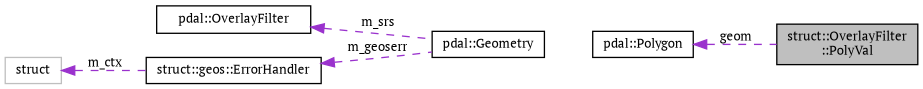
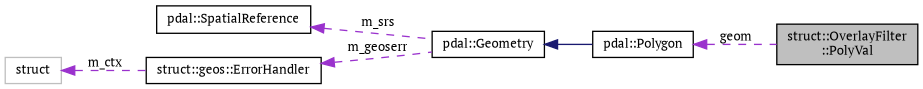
  digraph {
    fontname="PT Serif"
    rankdir=LR
    node [color=black fillcolor=white fontname="PT Serif" fontsize=10 shape=record style=filled]
    edge [color=darkorchid3 dir=back fontname="PT Serif" fontsize=10 labelfontname=Helvetica labelfontsize=10 style=dashed]
    n1 [fillcolor=grey75 fontcolor=black height=0.2 label="struct::OverlayFilter\l::PolyVal" width=0.4]
    n2 [height=0.2 label="pdal::Polygon" width=0.4]
    n3 [height=0.2 label="pdal::Geometry" width=0.4]
-   n4 [height=0.2 label="pdal::OverlayFilter" width=0.4]
+   n4 [height=0.2 label="pdal::SpatialReference" width=0.4]
    n5 [height=0.2 label="struct::geos::ErrorHandler" width=0.4]
    n6 [color=grey75 height=0.2 label=struct width=0.4]
    n2 -> n1 [label=" geom"]
+   n3 -> n2 [color=midnightblue style=solid]
    n4 -> n3 [label=" m_srs"]
    n5 -> n3 [label=" m_geoserr"]
    n6 -> n5 [label=" m_ctx"]
  }
